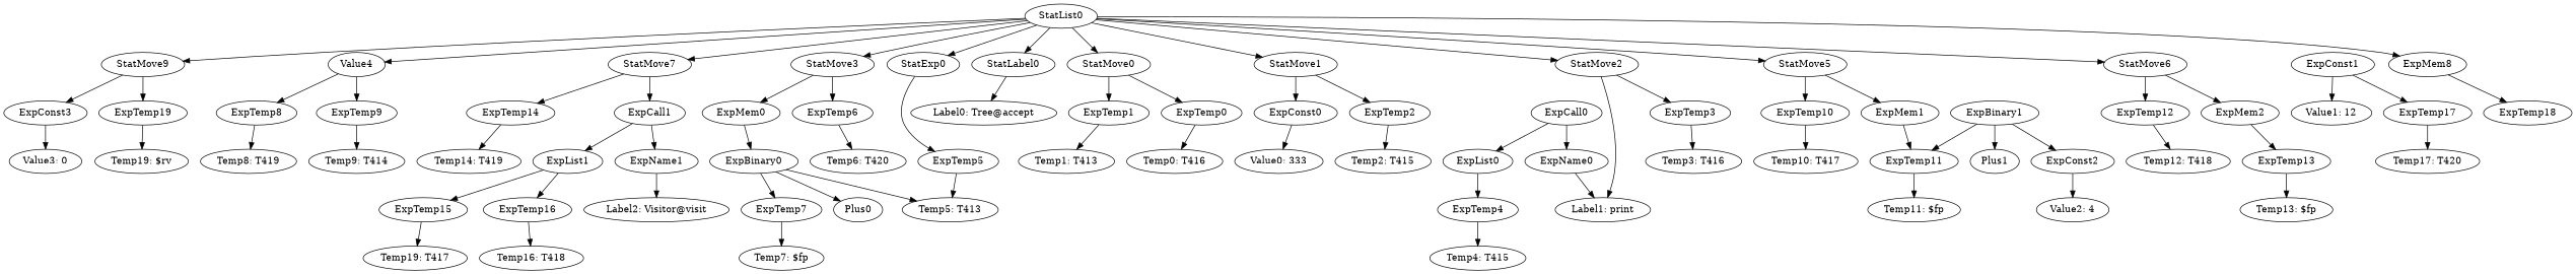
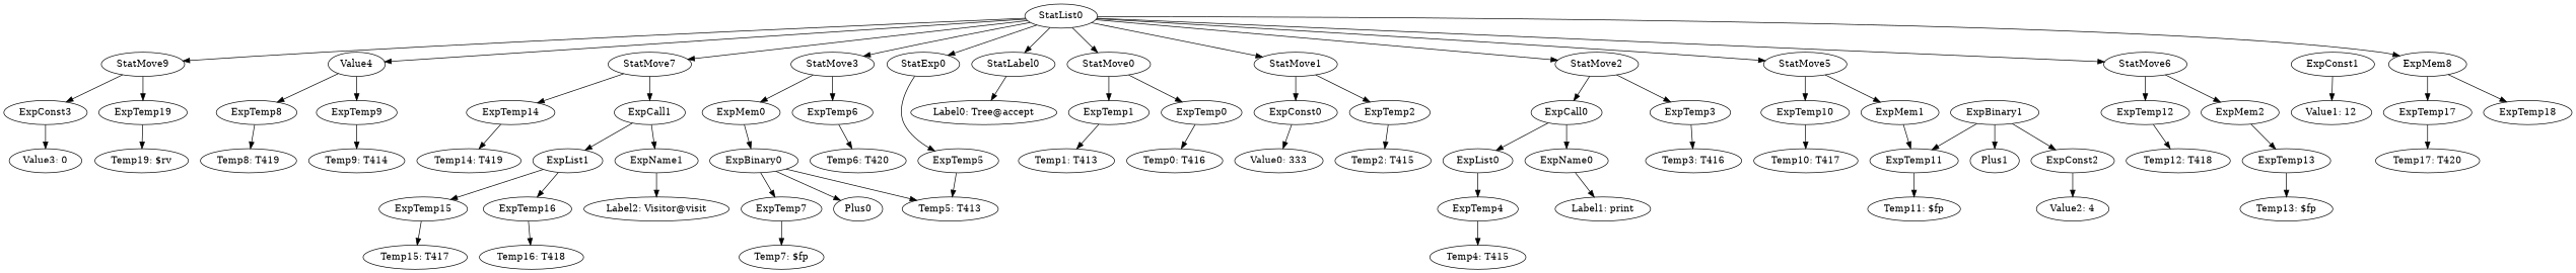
  digraph {
    ordering=out
    ExpConst3
    "Value3: 0"
    StatMove9
    ExpTemp19
    "Temp19: $rv"
    ExpMem0
    ExpBinary0
    ExpTemp7
    Plus0
    "Temp5: T413"
    "Temp7: $fp"
    ExpConst1
    "Value1: 12"
    n14 [label=Value4]
    ExpTemp8
    ExpTemp9
    "Temp8: T419"
    "Temp9: T414"
    StatMove7
    ExpTemp14
    ExpCall1
    "Temp14: T419"
    ExpList1
    ExpName1
    ExpTemp15
    ExpTemp16
    "Label2: Visitor@visit"
    StatMove3
    ExpTemp6
    "Temp6: T420"
    ExpTemp5
    ExpTemp1
    "Temp1: T413"
    ExpList0
    ExpTemp4
    "Temp4: T415"
    ExpCall0
    ExpName0
    "Label1: print"
    ExpTemp12
    "Temp12: T418"
    ExpMem2
    ExpTemp13
    "Temp13: $fp"
    ExpTemp17
    "Temp17: T420"
    ExpTemp11
    "Temp11: $fp"
    StatExp0
    ExpTemp0
    "Temp0: T416"
    StatList0
    StatLabel0
    StatMove0
    StatMove1
    StatMove2
    StatMove5
    StatMove6
    n59 [label=ExpMem8]
    "Label0: Tree@accept"
    ExpConst0
    ExpTemp2
    ExpTemp3
    ExpTemp10
    ExpMem1
    ExpTemp18
    "Value0: 333"
    "Temp2: T415"
    "Temp3: T416"
    "Temp10: T417"
    ExpBinary1
    Plus1
    ExpConst2
-   "Temp15: T417" [label="Temp19: T417"]
+   "Temp15: T417"
    "Temp16: T418"
    "Value2: 4"
    ExpConst3 -> "Value3: 0"
    StatMove9 -> ExpConst3
    StatMove9 -> ExpTemp19
    ExpTemp19 -> "Temp19: $rv"
    ExpMem0 -> ExpBinary0
    ExpBinary0 -> ExpTemp7
    ExpBinary0 -> Plus0
    ExpBinary0 -> "Temp5: T413"
    ExpTemp7 -> "Temp7: $fp"
    ExpConst1 -> "Value1: 12"
    n14 -> ExpTemp8
    n14 -> ExpTemp9
    ExpTemp8 -> "Temp8: T419"
    ExpTemp9 -> "Temp9: T414"
    StatMove7 -> ExpTemp14
    StatMove7 -> ExpCall1
    ExpTemp14 -> "Temp14: T419"
    ExpCall1 -> ExpList1
    ExpCall1 -> ExpName1
    ExpList1 -> ExpTemp15
    ExpList1 -> ExpTemp16
    ExpName1 -> "Label2: Visitor@visit"
    ExpTemp15 -> "Temp15: T417"
    ExpTemp16 -> "Temp16: T418"
    StatMove3 -> ExpMem0
    StatMove3 -> ExpTemp6
    ExpTemp6 -> "Temp6: T420"
    ExpTemp5 -> "Temp5: T413"
    ExpTemp1 -> "Temp1: T413"
    ExpList0 -> ExpTemp4
    ExpTemp4 -> "Temp4: T415"
    ExpCall0 -> ExpList0
    ExpCall0 -> ExpName0
    ExpName0 -> "Label1: print"
    ExpTemp12 -> "Temp12: T418"
    ExpMem2 -> ExpTemp13
    ExpTemp13 -> "Temp13: $fp"
    ExpTemp17 -> "Temp17: T420"
    ExpTemp11 -> "Temp11: $fp"
    StatExp0 -> ExpTemp5
    ExpTemp0 -> "Temp0: T416"
    StatList0 -> StatMove9
    StatList0 -> n14
    StatList0 -> StatMove7
    StatList0 -> StatMove3
    StatList0 -> StatExp0
    StatList0 -> StatLabel0
    StatList0 -> StatMove0
    StatList0 -> StatMove1
    StatList0 -> StatMove2
    StatList0 -> StatMove5
    StatList0 -> StatMove6
    StatList0 -> n59
    StatLabel0 -> "Label0: Tree@accept"
    StatMove0 -> ExpTemp1
    StatMove0 -> ExpTemp0
    StatMove1 -> ExpConst0
    StatMove1 -> ExpTemp2
-   StatMove2 -> "Label1: print"
+   StatMove2 -> ExpCall0
    StatMove2 -> ExpTemp3
    StatMove5 -> ExpTemp10
    StatMove5 -> ExpMem1
    StatMove6 -> ExpTemp12
    StatMove6 -> ExpMem2
-   ExpConst1 -> ExpTemp17
+   n59 -> ExpTemp17
    n59 -> ExpTemp18
    ExpConst0 -> "Value0: 333"
    ExpTemp2 -> "Temp2: T415"
    ExpTemp3 -> "Temp3: T416"
    ExpTemp10 -> "Temp10: T417"
    ExpMem1 -> ExpTemp11
    ExpBinary1 -> ExpTemp11
    ExpBinary1 -> Plus1
    ExpBinary1 -> ExpConst2
    ExpConst2 -> "Value2: 4"
  }
